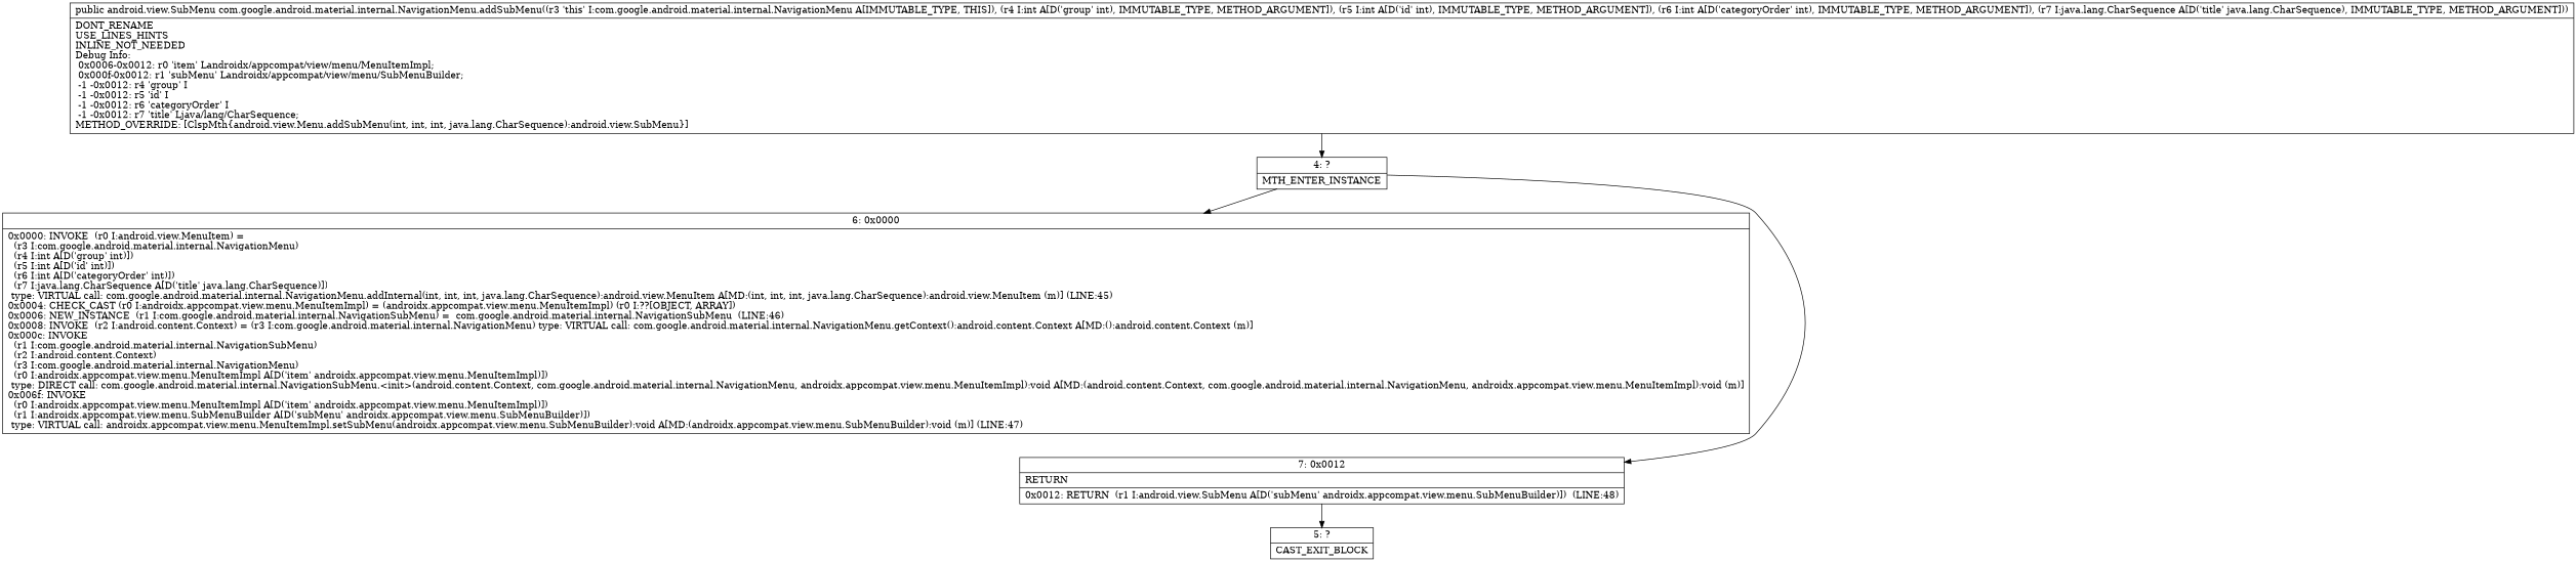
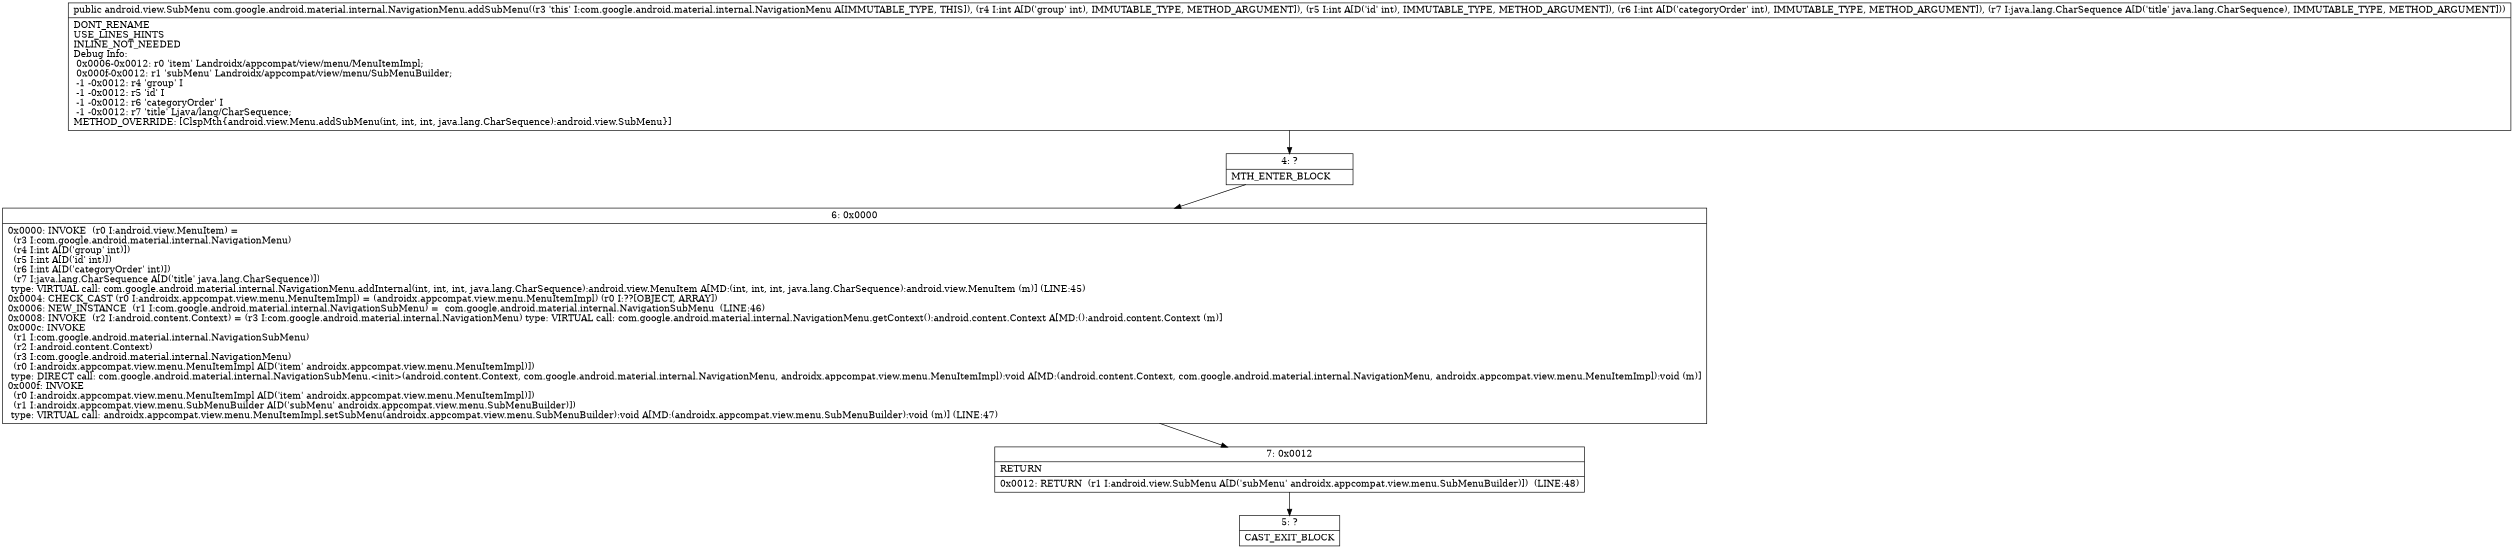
  digraph {
    node [shape=record]
-   n1 [label="{4\:\ ?|MTH_ENTER_INSTANCE\l}"]
-   n2 [label="{6\:\ 0x0000|0x0000: INVOKE  (r0 I:android.view.MenuItem) = \l  (r3 I:com.google.android.material.internal.NavigationMenu)\l  (r4 I:int A[D('group' int)])\l  (r5 I:int A[D('id' int)])\l  (r6 I:int A[D('categoryOrder' int)])\l  (r7 I:java.lang.CharSequence A[D('title' java.lang.CharSequence)])\l type: VIRTUAL call: com.google.android.material.internal.NavigationMenu.addInternal(int, int, int, java.lang.CharSequence):android.view.MenuItem A[MD:(int, int, int, java.lang.CharSequence):android.view.MenuItem (m)] (LINE:45)\l0x0004: CHECK_CAST (r0 I:androidx.appcompat.view.menu.MenuItemImpl) = (androidx.appcompat.view.menu.MenuItemImpl) (r0 I:??[OBJECT, ARRAY]) \l0x0006: NEW_INSTANCE  (r1 I:com.google.android.material.internal.NavigationSubMenu) =  com.google.android.material.internal.NavigationSubMenu  (LINE:46)\l0x0008: INVOKE  (r2 I:android.content.Context) = (r3 I:com.google.android.material.internal.NavigationMenu) type: VIRTUAL call: com.google.android.material.internal.NavigationMenu.getContext():android.content.Context A[MD:():android.content.Context (m)]\l0x000c: INVOKE  \l  (r1 I:com.google.android.material.internal.NavigationSubMenu)\l  (r2 I:android.content.Context)\l  (r3 I:com.google.android.material.internal.NavigationMenu)\l  (r0 I:androidx.appcompat.view.menu.MenuItemImpl A[D('item' androidx.appcompat.view.menu.MenuItemImpl)])\l type: DIRECT call: com.google.android.material.internal.NavigationSubMenu.\<init\>(android.content.Context, com.google.android.material.internal.NavigationMenu, androidx.appcompat.view.menu.MenuItemImpl):void A[MD:(android.content.Context, com.google.android.material.internal.NavigationMenu, androidx.appcompat.view.menu.MenuItemImpl):void (m)]\l0x006f: INVOKE  \l  (r0 I:androidx.appcompat.view.menu.MenuItemImpl A[D('item' androidx.appcompat.view.menu.MenuItemImpl)])\l  (r1 I:androidx.appcompat.view.menu.SubMenuBuilder A[D('subMenu' androidx.appcompat.view.menu.SubMenuBuilder)])\l type: VIRTUAL call: androidx.appcompat.view.menu.MenuItemImpl.setSubMenu(androidx.appcompat.view.menu.SubMenuBuilder):void A[MD:(androidx.appcompat.view.menu.SubMenuBuilder):void (m)] (LINE:47)\l}"]
+   n1 [label="{4\:\ ?|MTH_ENTER_BLOCK\l}"]
+   n2 [label="{6\:\ 0x0000|0x0000: INVOKE  (r0 I:android.view.MenuItem) = \l  (r3 I:com.google.android.material.internal.NavigationMenu)\l  (r4 I:int A[D('group' int)])\l  (r5 I:int A[D('id' int)])\l  (r6 I:int A[D('categoryOrder' int)])\l  (r7 I:java.lang.CharSequence A[D('title' java.lang.CharSequence)])\l type: VIRTUAL call: com.google.android.material.internal.NavigationMenu.addInternal(int, int, int, java.lang.CharSequence):android.view.MenuItem A[MD:(int, int, int, java.lang.CharSequence):android.view.MenuItem (m)] (LINE:45)\l0x0004: CHECK_CAST (r0 I:androidx.appcompat.view.menu.MenuItemImpl) = (androidx.appcompat.view.menu.MenuItemImpl) (r0 I:??[OBJECT, ARRAY]) \l0x0006: NEW_INSTANCE  (r1 I:com.google.android.material.internal.NavigationSubMenu) =  com.google.android.material.internal.NavigationSubMenu  (LINE:46)\l0x0008: INVOKE  (r2 I:android.content.Context) = (r3 I:com.google.android.material.internal.NavigationMenu) type: VIRTUAL call: com.google.android.material.internal.NavigationMenu.getContext():android.content.Context A[MD:():android.content.Context (m)]\l0x000c: INVOKE  \l  (r1 I:com.google.android.material.internal.NavigationSubMenu)\l  (r2 I:android.content.Context)\l  (r3 I:com.google.android.material.internal.NavigationMenu)\l  (r0 I:androidx.appcompat.view.menu.MenuItemImpl A[D('item' androidx.appcompat.view.menu.MenuItemImpl)])\l type: DIRECT call: com.google.android.material.internal.NavigationSubMenu.\<init\>(android.content.Context, com.google.android.material.internal.NavigationMenu, androidx.appcompat.view.menu.MenuItemImpl):void A[MD:(android.content.Context, com.google.android.material.internal.NavigationMenu, androidx.appcompat.view.menu.MenuItemImpl):void (m)]\l0x000f: INVOKE  \l  (r0 I:androidx.appcompat.view.menu.MenuItemImpl A[D('item' androidx.appcompat.view.menu.MenuItemImpl)])\l  (r1 I:androidx.appcompat.view.menu.SubMenuBuilder A[D('subMenu' androidx.appcompat.view.menu.SubMenuBuilder)])\l type: VIRTUAL call: androidx.appcompat.view.menu.MenuItemImpl.setSubMenu(androidx.appcompat.view.menu.SubMenuBuilder):void A[MD:(androidx.appcompat.view.menu.SubMenuBuilder):void (m)] (LINE:47)\l}"]
    n3 [label="{7\:\ 0x0012|RETURN\l|0x0012: RETURN  (r1 I:android.view.SubMenu A[D('subMenu' androidx.appcompat.view.menu.SubMenuBuilder)])  (LINE:48)\l}"]
    n4 [label="{5\:\ ?|CAST_EXIT_BLOCK\l}"]
    n5 [label="{public android.view.SubMenu com.google.android.material.internal.NavigationMenu.addSubMenu((r3 'this' I:com.google.android.material.internal.NavigationMenu A[IMMUTABLE_TYPE, THIS]), (r4 I:int A[D('group' int), IMMUTABLE_TYPE, METHOD_ARGUMENT]), (r5 I:int A[D('id' int), IMMUTABLE_TYPE, METHOD_ARGUMENT]), (r6 I:int A[D('categoryOrder' int), IMMUTABLE_TYPE, METHOD_ARGUMENT]), (r7 I:java.lang.CharSequence A[D('title' java.lang.CharSequence), IMMUTABLE_TYPE, METHOD_ARGUMENT]))  | DONT_RENAME\lUSE_LINES_HINTS\lINLINE_NOT_NEEDED\lDebug Info:\l  0x0006\-0x0012: r0 'item' Landroidx\/appcompat\/view\/menu\/MenuItemImpl;\l  0x000f\-0x0012: r1 'subMenu' Landroidx\/appcompat\/view\/menu\/SubMenuBuilder;\l  \-1 \-0x0012: r4 'group' I\l  \-1 \-0x0012: r5 'id' I\l  \-1 \-0x0012: r6 'categoryOrder' I\l  \-1 \-0x0012: r7 'title' Ljava\/lang\/CharSequence;\lMETHOD_OVERRIDE: [ClspMth\{android.view.Menu.addSubMenu(int, int, int, java.lang.CharSequence):android.view.SubMenu\}]\l}"]
    n1 -> n2
-   n1 -> n3
+   n2 -> n3
    n3 -> n4
    n5 -> n1
  }
